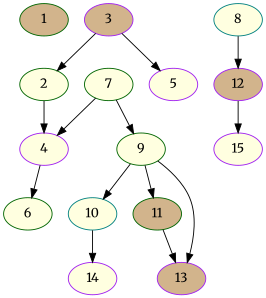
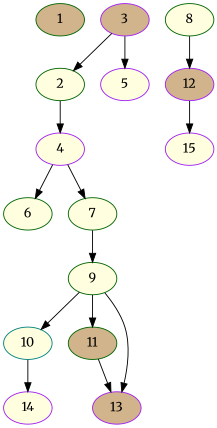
  digraph {
    fontname=Merriweather
    node [alpha=0.14 color=purple fillcolor=lightyellow fontname=Merriweather style=filled]
    edge [fontname=Merriweather]
    1 [alpha=0.04 color=darkgreen expect_size=820555751785370 fillcolor=tan]
    2 [alpha=0.12 color=darkgreen expect_size=56454149650251776]
    4 [expect_size=18666274736051468]
    3 [alpha=0.07 expect_size=18421734107064164 fillcolor=tan]
    5 [alpha=0.19 expect_size=1389610100818184]
    6 [alpha=0.00 color=darkgreen expect_size=97985856661558]
    7 [color=darkgreen expect_size=254078971493529]
    9 [alpha=0.20 color=darkgreen expect_size=20112559032102592]
-   8 [alpha=0.11 color=teal expect_size=91563131069429]
+   8 [alpha=0.11 color=darkgreen expect_size=91563131069429]
    12 [alpha=0.03 expect_size=636941358495938 fillcolor=tan]
    10 [alpha=0.20 color=teal expect_size=35763025386926]
    11 [alpha=0.16 color=darkgreen expect_size=60493855765561344 fillcolor=tan]
    13 [alpha=0.08 expect_size=418462186131435 fillcolor=tan]
    15 [alpha=0.11 expect_size=4073404495822848000]
    14 [alpha=0.09 expect_size=1038541848294981632]
    2 -> 4
    4 -> 6
-   7 -> 4
+   4 -> 7
    3 -> 2
    3 -> 5
    7 -> 9
    9 -> 10
    9 -> 11
    9 -> 13
    8 -> 12
    12 -> 15
    10 -> 14
    11 -> 13
  }
